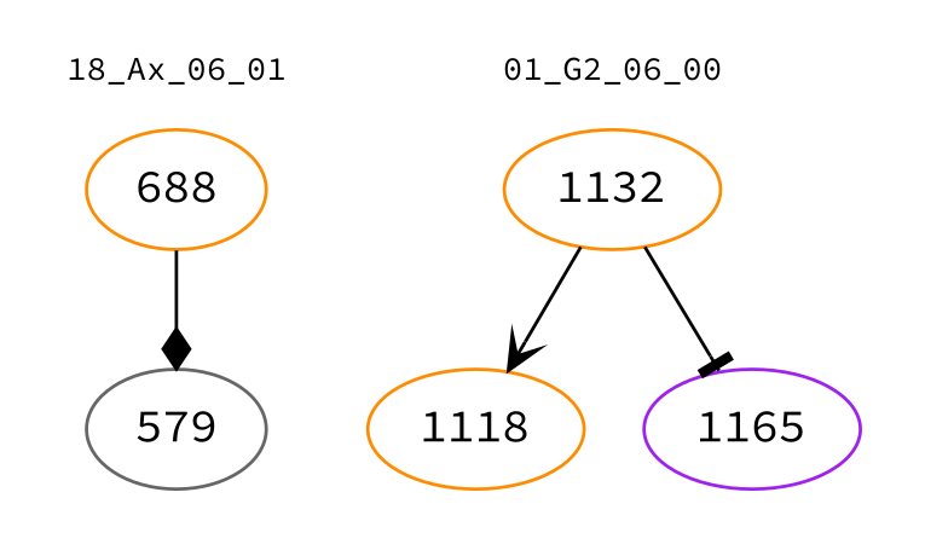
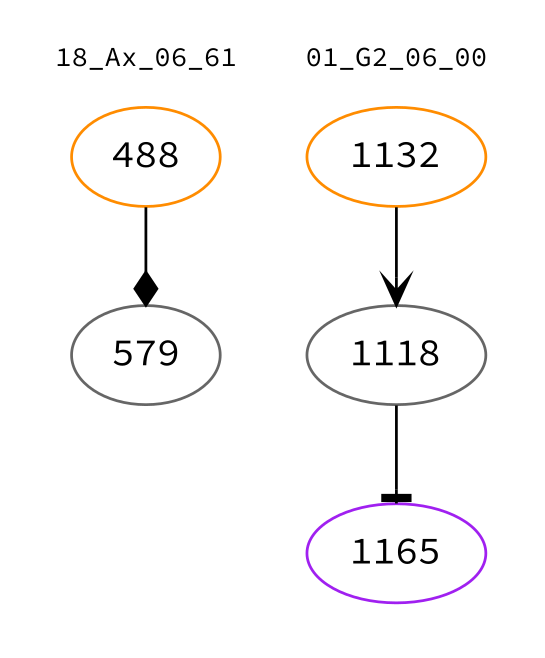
  digraph {
    fontname="Source Code Pro"
    node [color=darkorange fontname="Source Code Pro"]
    edge [color=black fontname="Source Code Pro"]
-   n1 [label=688]
+   n1 [label=488]
    n2 [color=gray40 label=579]
    n3 [label=1132]
-   n4 [label=1118]
+   n4 [color=gray40 label=1118]
    n5 [color=purple label=1165]
    subgraph cluster_1 {
      color=white
      fontsize=10
-     label="18_Ax_06_01"
+     label="18_Ax_06_61"
      n1
      n2
    }
    subgraph cluster_2 {
      color=white
      fontsize=10
      label="01_G2_06_00"
      n3
      n4
      n5
    }
    n1 -> n2 [arrowhead=diamond]
    n3 -> n4 [arrowhead=vee]
-   n3 -> n5 [arrowhead=tee]
+   n4 -> n5 [arrowhead=tee]
  }
